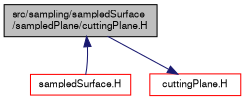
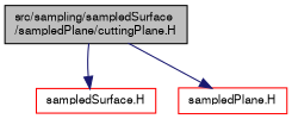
  digraph {
    node [color=red fontname=FreeSans fontsize=10 shape=record]
    edge [color=midnightblue fontname=FreeSans fontsize=10 labelfontname=FreeSans labelfontsize=10 style=solid]
    n1 [color=black fillcolor=grey75 fontcolor=black height=0.2 label="src/sampling/sampledSurface\l/sampledPlane/cuttingPlane.H" style=filled width=0.4]
    n2 [height=0.2 label="sampledSurface.H" width=0.4]
-   n3 [height=0.2 label="cuttingPlane.H" width=0.4]
-   n2 -> n1
+   n3 [height=0.2 label="sampledPlane.H" width=0.4]
+   n1 -> n2
    n1 -> n3
  }
